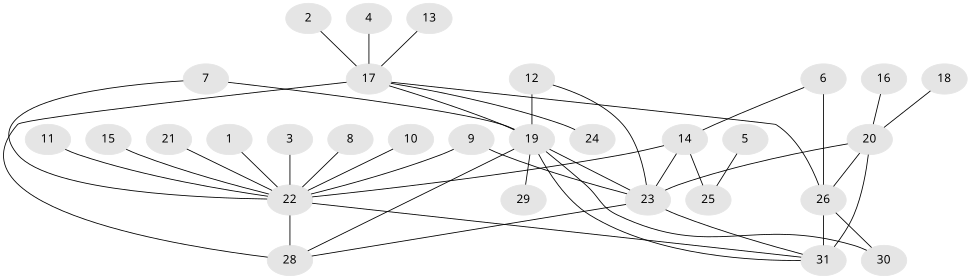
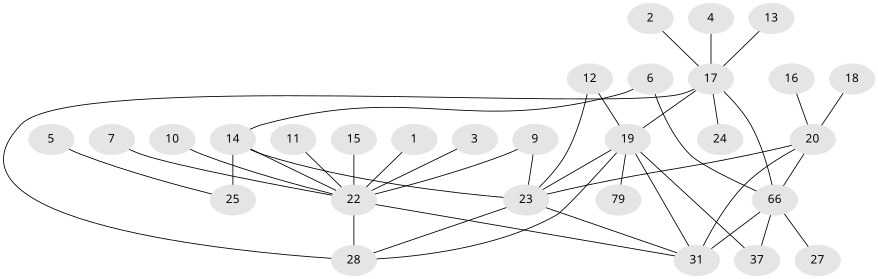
  graph {
    fontname="Noto Sans"
    node [color=gray90 fontname="Noto Sans" style=filled]
    edge [fontname="Noto Sans" weight=1.0]
    1
    22
    28
    31
    2
    17
-   26
+   26 [label=66]
    19
    24
    3
    4
    5
    25
    6
    14
    23
-   30
+   30 [label=37]
+   27
    7
-   29
-   8
+   29 [label=79]
    9
    10
    11
    12
    13
    15
    16
    20
    18
-   21
    1 -- 22
    22 -- 28
    22 -- 31
    2 -- 17
    17 -- 28 [weight=4.0]
    17 -- 26
    17 -- 19 [weight=2.0]
    17 -- 24
    26 -- 31
    26 -- 30
+   26 -- 27
    19 -- 28 [weight=2.0]
    19 -- 31
    19 -- 23
    19 -- 30
    19 -- 29
    3 -- 22
    4 -- 17
    5 -- 25
    6 -- 26 [weight=4.0]
    6 -- 14
    14 -- 22
    14 -- 25 [weight=2.0]
    14 -- 23 [weight=2.0]
    23 -- 28 [weight=2.0]
    23 -- 31 [weight=2.0]
    7 -- 22
-   7 -- 19
-   8 -- 22
    9 -- 22
    9 -- 23
    10 -- 22
    11 -- 22
    12 -- 19 [weight=2.0]
    12 -- 23
    13 -- 17
    15 -- 22
    16 -- 20
    20 -- 31 [weight=6.0]
    20 -- 26
    20 -- 23
    18 -- 20
-   21 -- 22
  }
